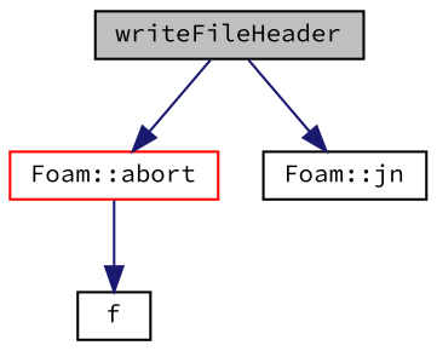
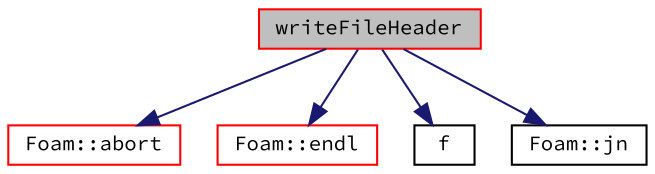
  digraph {
    fontname="Source Code Pro"
    rankdir=TB
    node [color=black fontname="Source Code Pro" fontsize=10 shape=record]
    edge [color=midnightblue fontname="Source Code Pro" fontsize=10 labelfontname=FreeSans labelfontsize=10 style=solid]
-   n1 [fillcolor=grey75 fontcolor=black height=0.2 label=writeFileHeader style=filled width=0.4]
+   n1 [color=red fillcolor=grey75 fontcolor=black height=0.2 label=writeFileHeader style=filled width=0.4]
    n2 [color=red height=0.2 label="Foam::abort" width=0.4]
+   n3 [color=red height=0.2 label="Foam::endl" width=0.4]
    n4 [height=0.2 label=f width=0.4]
    n5 [height=0.2 label="Foam::jn" width=0.4]
    n1 -> n2
-   n2 -> n4
+   n1 -> n3
+   n1 -> n4
    n1 -> n5
  }
